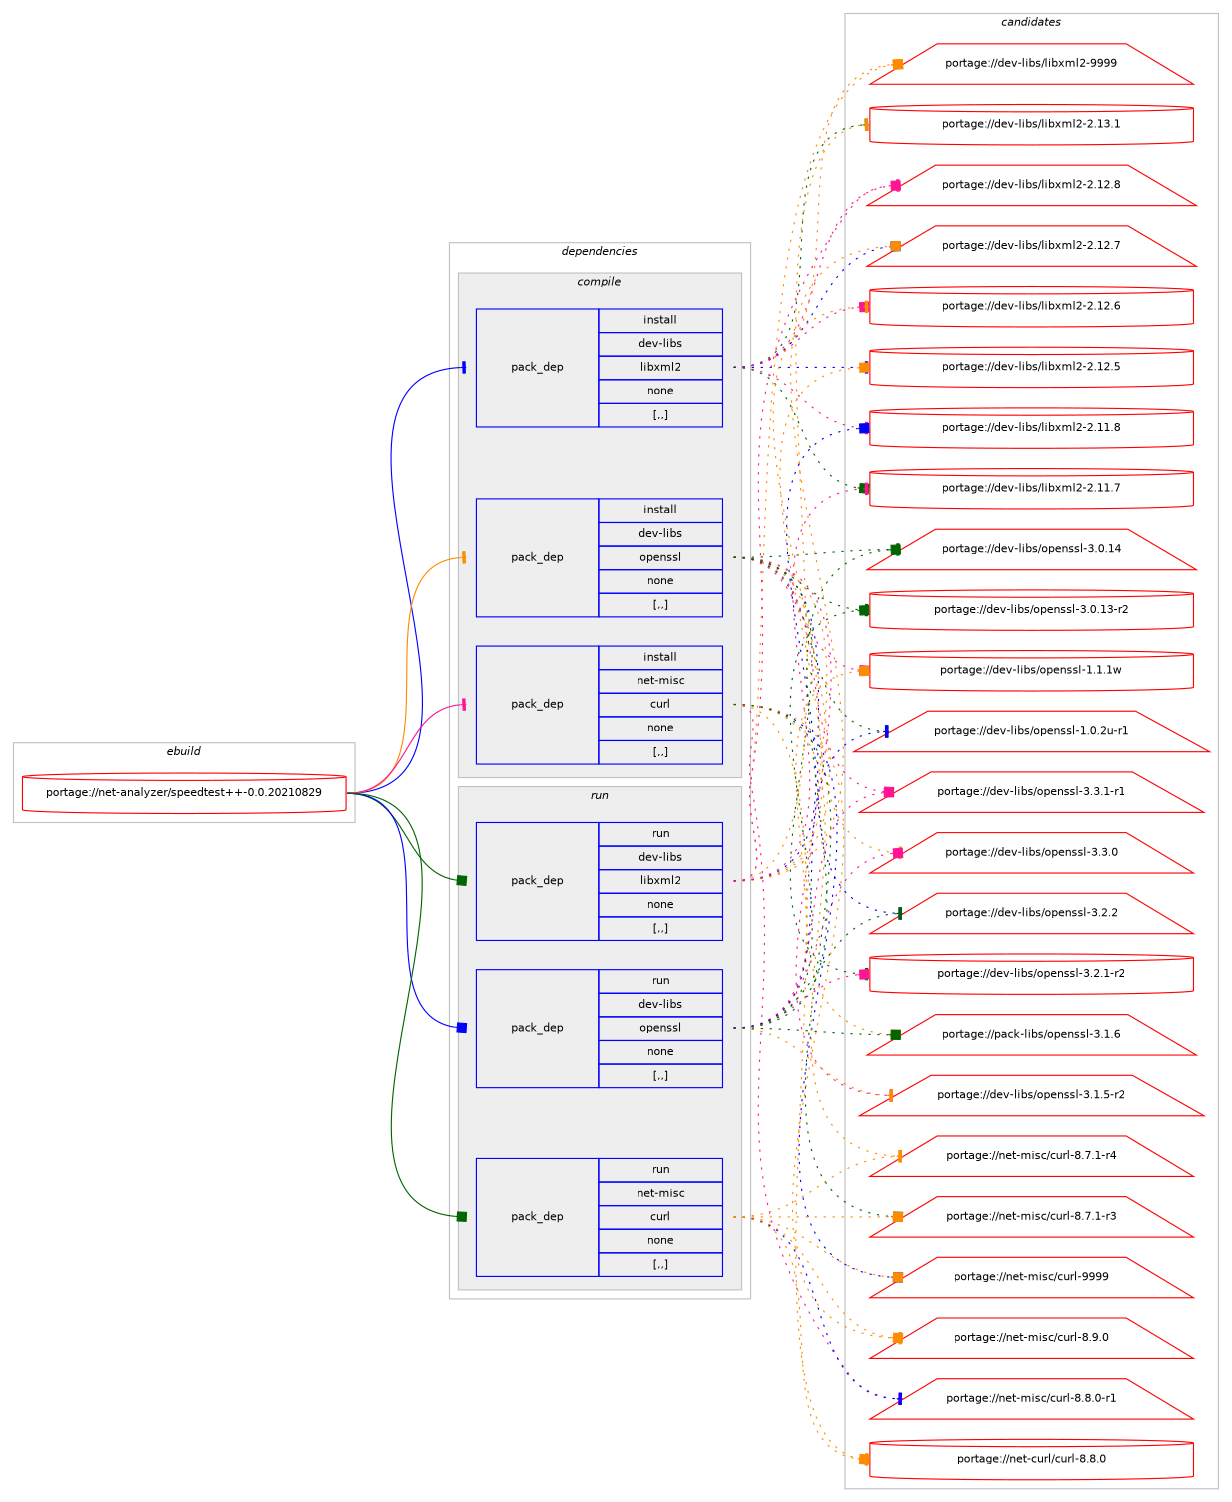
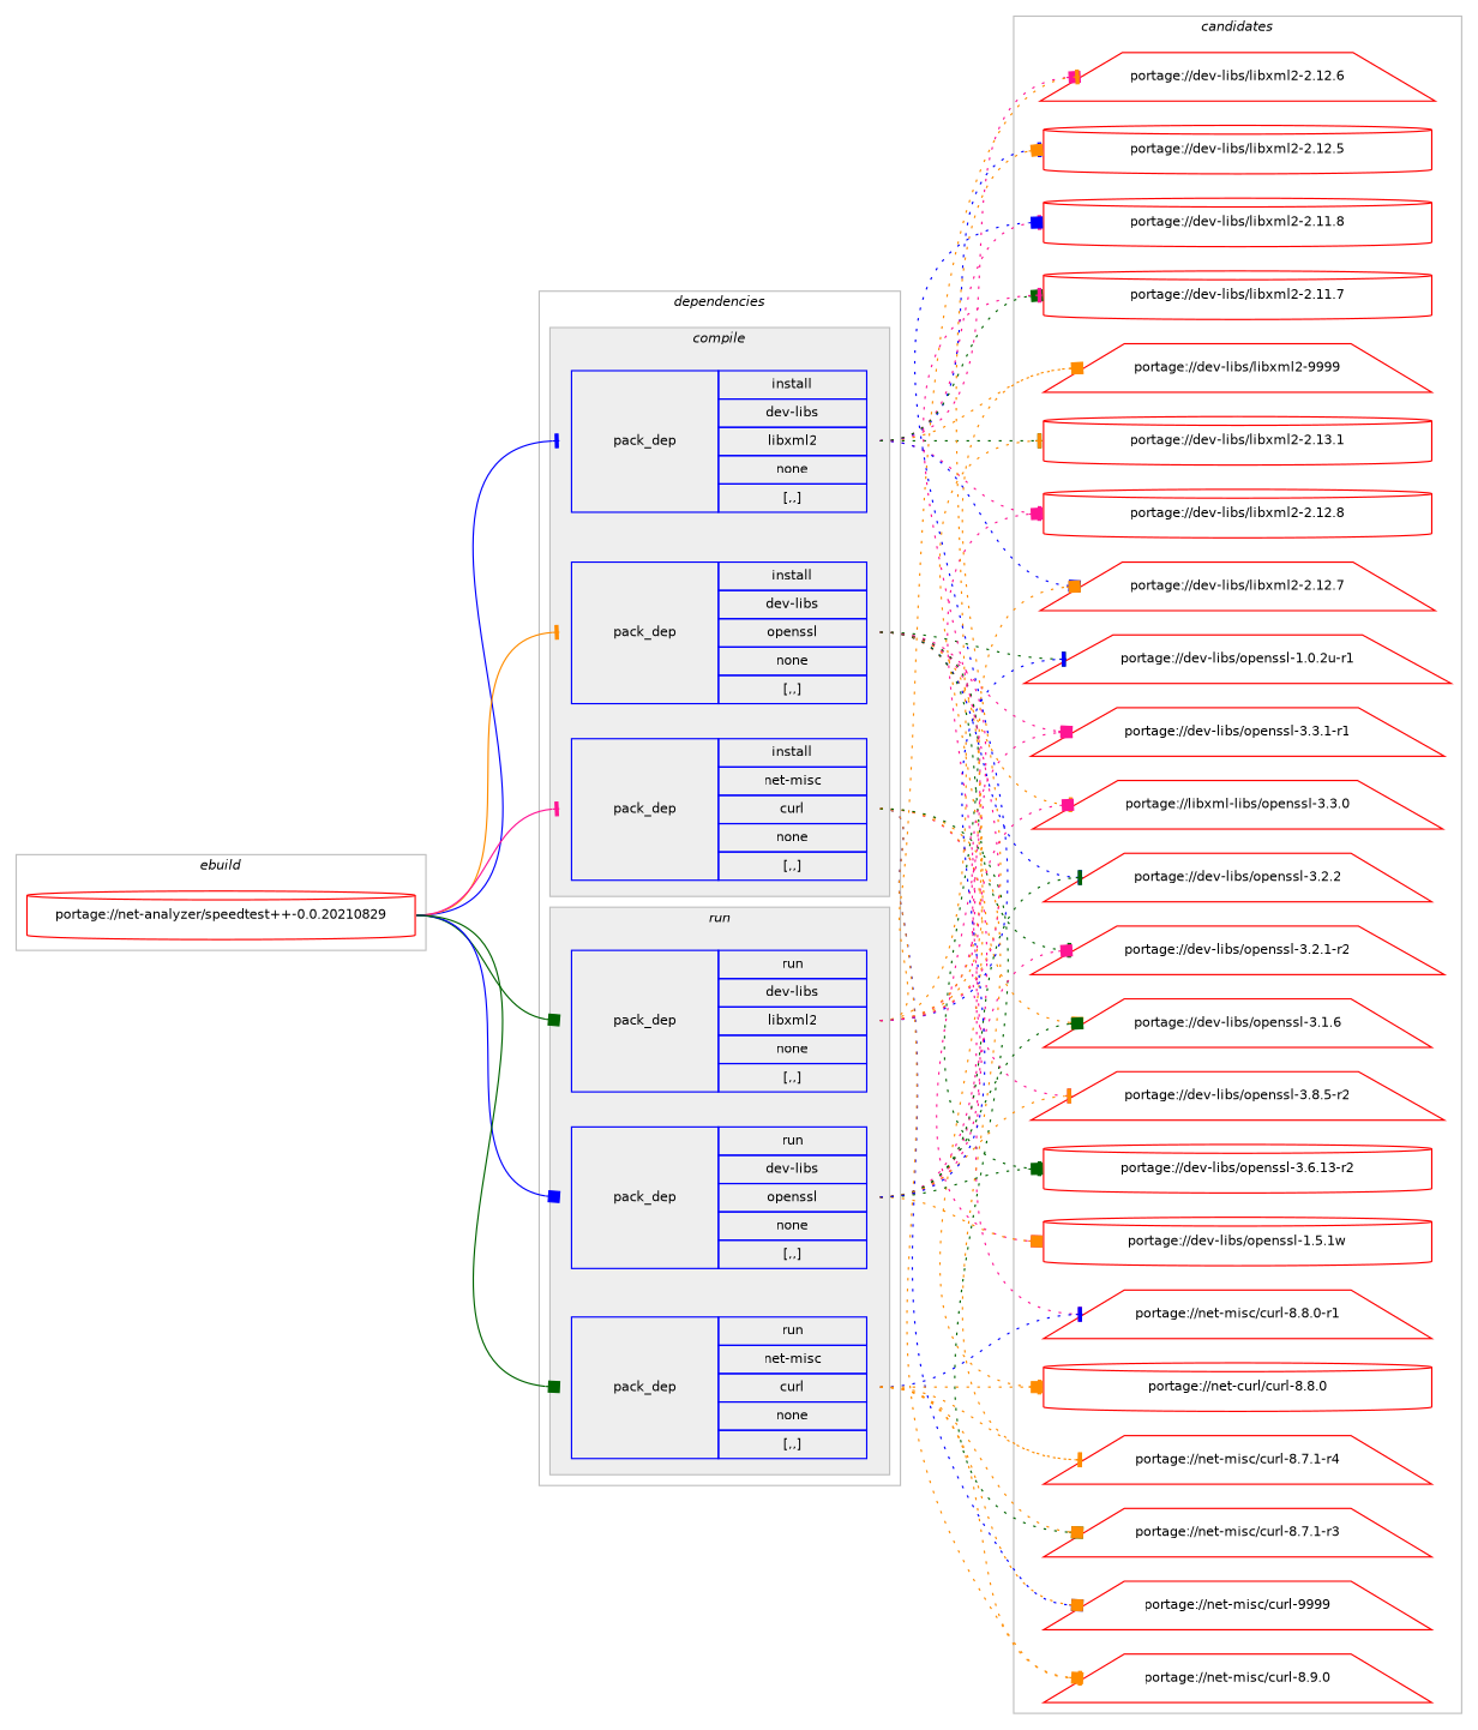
  digraph {
    compound=true
    concentrate=true
    fontname=Helvetica
    fontsize=10
    newrank=true
    rankdir=LR
    ranksep=1.5
    node [color=red fontname=Helvetica fontsize=10 shape=trapezium]
    edge [arrowhead=box color=darkorange headport=w style=dotted tailport=e weight=100]
    n1 [label="portage://net-analyzer/speedtest++-0.0.20210829" shape=cylinder width=4]
    n2 [color=blue label=<<TABLE BORDER="0" CELLBORDER="1" CELLSPACING="0" CELLPADDING="4" WIDTH="220"><TR><TD ROWSPAN="6" CELLPADDING="30">pack_dep</TD></TR><TR><TD WIDTH="110">install</TD></TR><TR><TD>dev-libs</TD></TR><TR><TD>libxml2</TD></TR><TR><TD>none</TD></TR><TR><TD>[,,]</TD></TR></TABLE>> shape=none]
    n3 [color=blue label=<<TABLE BORDER="0" CELLBORDER="1" CELLSPACING="0" CELLPADDING="4" WIDTH="220"><TR><TD ROWSPAN="6" CELLPADDING="30">pack_dep</TD></TR><TR><TD WIDTH="110">install</TD></TR><TR><TD>dev-libs</TD></TR><TR><TD>openssl</TD></TR><TR><TD>none</TD></TR><TR><TD>[,,]</TD></TR></TABLE>> shape=none]
    n4 [color=blue label=<<TABLE BORDER="0" CELLBORDER="1" CELLSPACING="0" CELLPADDING="4" WIDTH="220"><TR><TD ROWSPAN="6" CELLPADDING="30">pack_dep</TD></TR><TR><TD WIDTH="110">install</TD></TR><TR><TD>net-misc</TD></TR><TR><TD>curl</TD></TR><TR><TD>none</TD></TR><TR><TD>[,,]</TD></TR></TABLE>> shape=none]
    n5 [color=blue label=<<TABLE BORDER="0" CELLBORDER="1" CELLSPACING="0" CELLPADDING="4" WIDTH="220"><TR><TD ROWSPAN="6" CELLPADDING="30">pack_dep</TD></TR><TR><TD WIDTH="110">run</TD></TR><TR><TD>dev-libs</TD></TR><TR><TD>libxml2</TD></TR><TR><TD>none</TD></TR><TR><TD>[,,]</TD></TR></TABLE>> shape=none]
    n6 [color=blue label=<<TABLE BORDER="0" CELLBORDER="1" CELLSPACING="0" CELLPADDING="4" WIDTH="220"><TR><TD ROWSPAN="6" CELLPADDING="30">pack_dep</TD></TR><TR><TD WIDTH="110">run</TD></TR><TR><TD>dev-libs</TD></TR><TR><TD>openssl</TD></TR><TR><TD>none</TD></TR><TR><TD>[,,]</TD></TR></TABLE>> shape=none]
    n7 [color=blue label=<<TABLE BORDER="0" CELLBORDER="1" CELLSPACING="0" CELLPADDING="4" WIDTH="220"><TR><TD ROWSPAN="6" CELLPADDING="30">pack_dep</TD></TR><TR><TD WIDTH="110">run</TD></TR><TR><TD>net-misc</TD></TR><TR><TD>curl</TD></TR><TR><TD>none</TD></TR><TR><TD>[,,]</TD></TR></TABLE>> shape=none]
    n8 [label="portage://dev-libs/libxml2-9999" width=4]
    n9 [label="portage://dev-libs/libxml2-2.13.1" shape=cylinder width=4]
-   n10 [label="portage://dev-libs/libxml2-2.12.8" width=4]
+   n10 [label="portage://dev-libs/libxml2-2.12.8" shape=cylinder width=4]
    n11 [label="portage://dev-libs/libxml2-2.12.7" width=4]
-   n12 [label="portage://dev-libs/libxml2-2.12.6" shape=cylinder width=4]
+   n12 [label="portage://dev-libs/libxml2-2.12.6" width=4]
    n13 [label="portage://dev-libs/libxml2-2.12.5" shape=cylinder width=4]
    n14 [label="portage://dev-libs/libxml2-2.11.8" shape=cylinder width=4]
    n15 [label="portage://dev-libs/libxml2-2.11.7" shape=cylinder width=4]
    n16 [label="portage://dev-libs/openssl-3.3.1-r1" width=4]
-   n17 [label="portage://dev-libs/openssl-3.3.0" width=4]
+   n17 [label="portage://libxml-libs/openssl-3.3.0" width=4]
    n18 [label="portage://dev-libs/openssl-3.2.2" width=4]
-   n19 [label="portage://dev-libs/openssl-3.2.1-r2" shape=cylinder width=4]
-   n20 [label="portage://pack-libs/openssl-3.1.6" width=4]
-   n21 [label="portage://dev-libs/openssl-3.1.5-r2" width=4]
-   n22 [label="portage://dev-libs/openssl-3.0.14" width=4]
-   n23 [label="portage://dev-libs/openssl-3.0.13-r2" shape=cylinder width=4]
-   n24 [label="portage://dev-libs/openssl-1.1.1w" shape=cylinder width=4]
+   n19 [label="portage://dev-libs/openssl-3.2.1-r2" width=4]
+   n20 [label="portage://dev-libs/openssl-3.1.6" width=4]
+   n21 [label="portage://dev-libs/openssl-3.8.5-r2" width=4]
+   n23 [label="portage://dev-libs/openssl-3.6.13-r2" shape=cylinder width=4]
+   n24 [label="portage://dev-libs/openssl-1.5.1w" shape=cylinder width=4]
    n25 [label="portage://dev-libs/openssl-1.0.2u-r1" width=4]
    n26 [label="portage://net-misc/curl-9999" width=4]
    n27 [label="portage://net-misc/curl-8.9.0" width=4]
    n28 [label="portage://net-misc/curl-8.8.0-r1" width=4]
    n29 [label="portage://net-curl/curl-8.8.0" shape=cylinder width=4]
    n30 [label="portage://net-misc/curl-8.7.1-r4" width=4]
    n31 [label="portage://net-misc/curl-8.7.1-r3" width=4]
    subgraph cluster_1 {
      color=gray
      label=<<i>ebuild</i>>
      n1
    }
    subgraph cluster_2 {
      color=gray
      label=<<i>dependencies</i>>
      subgraph cluster_3 {
        color=gray
        fillcolor="#eeeeee"
        label=<<i>compile</i>>
        style=filled
        subgraph sub_4 {
          color=gray
          fillcolor="#eeeeee"
          label=<<i>compile</i>>
          style=filled
          n2
        }
        subgraph sub_5 {
          color=gray
          fillcolor="#eeeeee"
          label=<<i>compile</i>>
          style=filled
          n3
        }
        subgraph sub_6 {
          color=gray
          fillcolor="#eeeeee"
          label=<<i>compile</i>>
          style=filled
          n4
        }
      }
      subgraph cluster_7 {
        color=gray
        fillcolor="#eeeeee"
        label=<<i>compile and run</i>>
        style=filled
      }
      subgraph cluster_8 {
        color=gray
        fillcolor="#eeeeee"
        label=<<i>run</i>>
        style=filled
        subgraph sub_9 {
          color=gray
          fillcolor="#eeeeee"
          label=<<i>run</i>>
          style=filled
          n5
        }
        subgraph sub_10 {
          color=gray
          fillcolor="#eeeeee"
          label=<<i>run</i>>
          style=filled
          n6
        }
        subgraph sub_11 {
          color=gray
          fillcolor="#eeeeee"
          label=<<i>run</i>>
          style=filled
          n7
        }
      }
    }
    subgraph cluster_12 {
      color=gray
      label=<<i>candidates</i>>
      rank=same
      subgraph sub_13 {
        color=black
        label=<<i>candidates</i>>
        nodesep=1
        rank=same
        n8
        n9
        n10
        n11
        n12
        n13
        n14
        n15
      }
      subgraph sub_14 {
        color=black
        label=<<i>candidates</i>>
        nodesep=1
        rank=same
        n16
        n17
        n18
        n19
        n20
        n21
-       n22
        n23
        n24
        n25
      }
      subgraph sub_15 {
        color=black
        label=<<i>candidates</i>>
        nodesep=1
        rank=same
        n16
        n17
        n18
        n19
        n20
        n21
-       n22
        n23
        n24
        n25
      }
      subgraph sub_16 {
        color=black
        label=<<i>candidates</i>>
        nodesep=1
        rank=same
        n26
        n27
        n28
        n29
        n30
        n31
      }
      subgraph sub_17 {
        color=black
        label=<<i>candidates</i>>
        nodesep=1
        rank=same
        n8
        n9
        n10
        n11
        n12
        n13
        n14
        n15
      }
      subgraph sub_18 {
        color=black
        label=<<i>candidates</i>>
        nodesep=1
        rank=same
        n26
        n27
        n28
        n29
        n30
        n31
      }
    }
    n1 -> n2 [arrowhead=tee color=blue style=solid weight=20]
    n1 -> n3 [arrowhead=tee style=solid weight=20]
    n1 -> n4 [arrowhead=tee color=deeppink style=solid weight=20]
    n1 -> n5 [color=darkgreen style=solid weight=20]
    n1 -> n6 [color=blue style=solid weight=20]
    n1 -> n7 [color=darkgreen style=solid weight=20]
    n2 -> n8
    n2 -> n9 [arrowhead=tee color=darkgreen]
    n2 -> n10 [arrowhead=tee color=deeppink]
    n2 -> n11 [color=blue]
    n2 -> n12 [color=deeppink]
    n2 -> n13 [arrowhead=tee color=blue]
    n2 -> n14 [arrowhead=tee color=deeppink]
    n2 -> n15 [color=darkgreen]
    n3 -> n16 [color=deeppink]
    n3 -> n17 [arrowhead=tee]
    n3 -> n18 [arrowhead=tee color=blue]
    n3 -> n19 [arrowhead=tee color=darkgreen]
    n3 -> n20
    n3 -> n21 [arrowhead=tee color=deeppink]
-   n3 -> n22 [arrowhead=tee color=darkgreen]
    n3 -> n23 [arrowhead=tee color=darkgreen]
    n3 -> n24 [color=deeppink]
    n3 -> n25 [arrowhead=tee color=darkgreen]
    n4 -> n26 [color=blue]
    n4 -> n27 [arrowhead=tee]
    n4 -> n28 [arrowhead=tee color=deeppink]
    n4 -> n29 [arrowhead=tee]
    n4 -> n30 [arrowhead=tee]
    n4 -> n31 [color=darkgreen]
    n5 -> n8
    n5 -> n9 [arrowhead=tee]
    n5 -> n10 [color=deeppink]
    n5 -> n11
    n5 -> n12 [arrowhead=tee]
    n5 -> n13
    n5 -> n14 [color=blue]
    n5 -> n15 [arrowhead=tee color=deeppink]
    n6 -> n16 [color=deeppink]
    n6 -> n17 [color=deeppink]
    n6 -> n18 [arrowhead=tee color=darkgreen]
    n6 -> n19 [color=deeppink]
    n6 -> n20 [color=darkgreen]
    n6 -> n21 [arrowhead=tee]
-   n6 -> n22 [color=darkgreen]
    n6 -> n23 [color=darkgreen]
    n6 -> n24
    n6 -> n25 [arrowhead=tee color=blue]
    n7 -> n26
    n7 -> n27
    n7 -> n28 [arrowhead=tee color=blue]
    n7 -> n29
    n7 -> n30 [arrowhead=tee]
    n7 -> n31
  }
